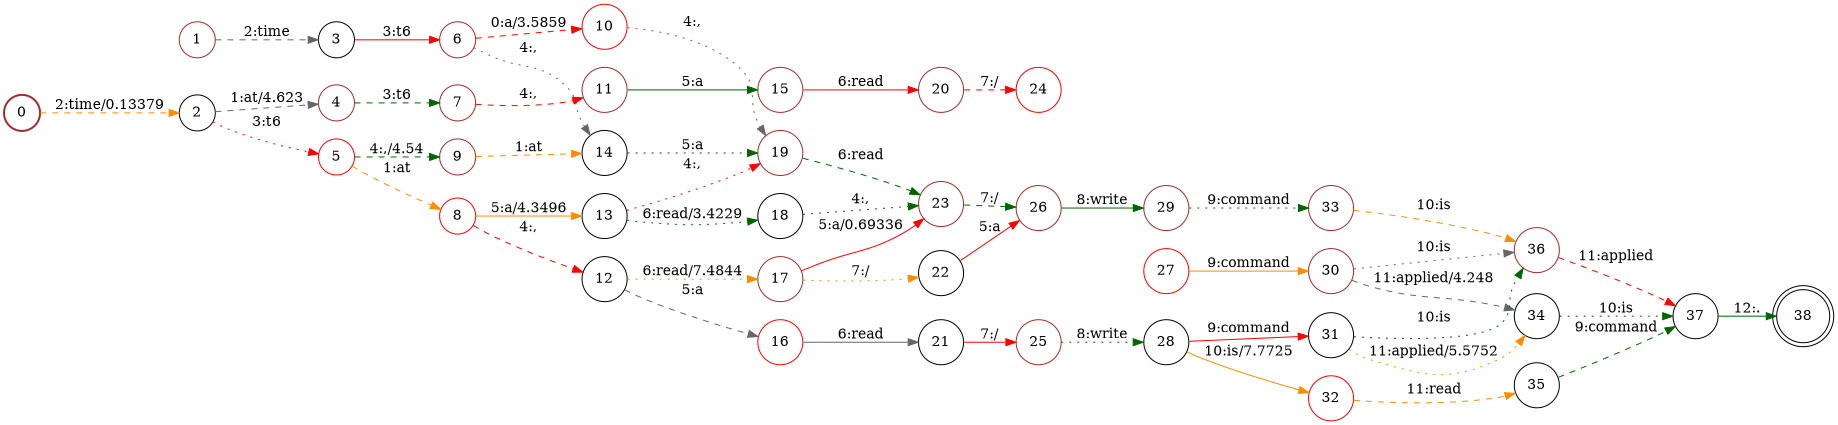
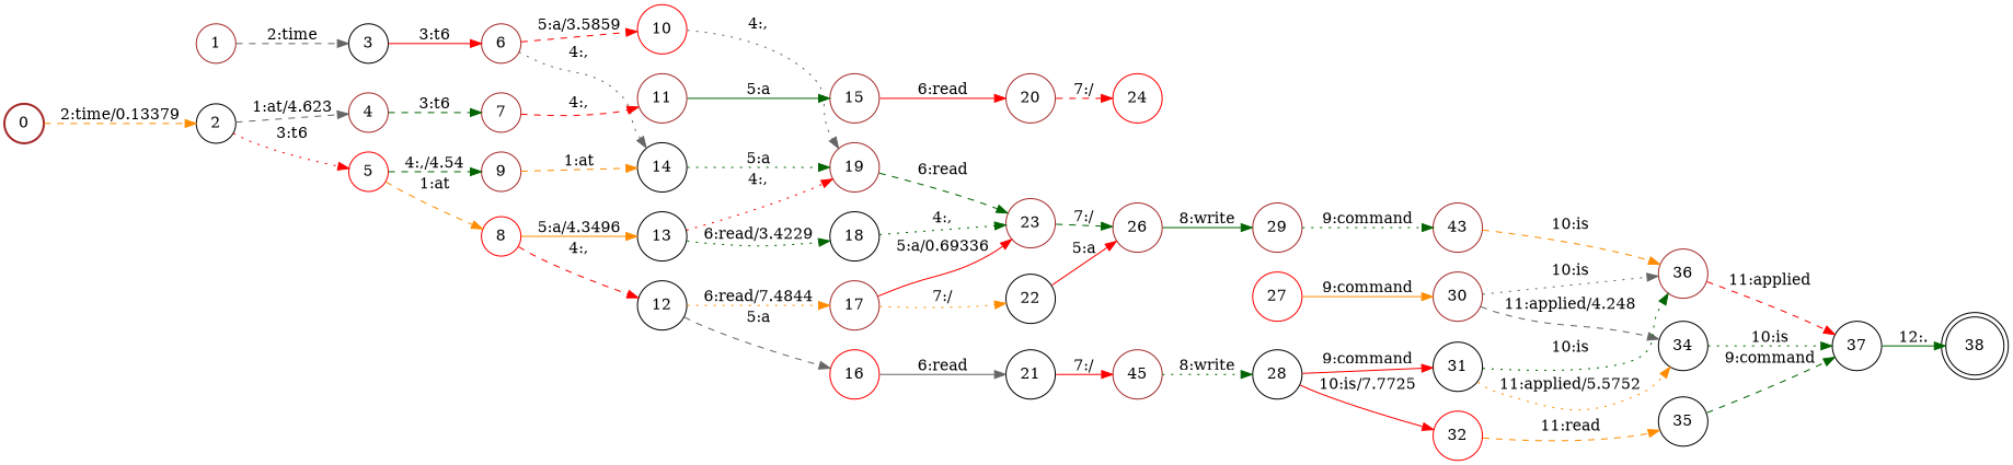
  digraph {
    nodesep=0.25
    rankdir=LR
    ranksep=0.4
    node [color=brown fontsize=14 shape=circle style=solid]
    edge [color=darkgreen fontsize=14 style=dashed]
    n1 [label=0 style=bold]
    n2 [color=black label=2]
    n3 [label=1]
    n4 [color=black label=3]
    n5 [label=4]
    n6 [color=red label=5]
    n7 [label=6]
    n8 [label=7]
    n9 [color=red label=8]
    n10 [label=9]
    n11 [color=black label=14]
    n12 [color=red label=10]
    n13 [label=11]
    n14 [color=black label=12]
    n15 [color=black label=13]
    n16 [label=19]
    n17 [label=15]
    n18 [color=red label=16]
    n19 [label=17]
    n20 [color=black label=18]
    n21 [label=23]
    n22 [label=20]
    n23 [color=black label=21]
    n24 [color=black label=22]
    n25 [label=26]
    n26 [color=red label=24]
-   n27 [label=25]
+   n27 [label=45]
    n28 [color=black label=28]
    n29 [label=29]
    n30 [color=red label=27]
    n31 [label=30]
    n32 [color=black label=31]
    n33 [color=red label=32]
-   n34 [label=33]
+   n34 [label=43]
    n35 [label=36]
    n36 [color=black label=34]
    n37 [color=black label=35]
    n38 [color=black label=37]
    n39 [color=black label=38 shape=doublecircle]
    n1 -> n2 [color=darkorange label="2:time/0.13379"]
    n2 -> n5 [color=gray40 label="1:at/4.623"]
    n2 -> n6 [color=red label="3:t6" style=dotted]
    n3 -> n4 [color=gray40 label="2:time"]
    n4 -> n7 [color=red label="3:t6" style=solid]
    n5 -> n8 [label="3:t6"]
    n6 -> n9 [color=darkorange label="1:at"]
    n6 -> n10 [label="4:,/4.54"]
    n7 -> n11 [color=gray40 label="4:," style=dotted]
-   n7 -> n12 [color=red label="0:a/3.5859"]
+   n7 -> n12 [color=red label="5:a/3.5859"]
    n8 -> n13 [color=red label="4:,"]
    n9 -> n14 [color=red label="4:,"]
    n9 -> n15 [color=darkorange label="5:a/4.3496" style=solid]
    n10 -> n11 [color=darkorange label="1:at"]
    n11 -> n16 [label="5:a" style=dotted]
    n12 -> n16 [color=gray40 label="4:," style=dotted]
    n13 -> n17 [label="5:a" style=solid]
    n14 -> n18 [color=gray40 label="5:a"]
    n14 -> n19 [color=darkorange label="6:read/7.4844" style=dotted]
    n15 -> n16 [color=red label="4:," style=dotted]
    n15 -> n20 [label="6:read/3.4229" style=dotted]
    n16 -> n21 [label="6:read"]
    n17 -> n22 [color=red label="6:read" style=solid]
    n18 -> n23 [color=gray40 label="6:read" style=solid]
    n19 -> n21 [color=red label="5:a/0.69336" style=solid]
    n19 -> n24 [color=darkorange label="7:/" style=dotted]
    n20 -> n21 [label="4:," style=dotted]
    n21 -> n25 [label="7:/"]
    n22 -> n26 [color=red label="7:/"]
    n23 -> n27 [color=red label="7:/" style=solid]
    n24 -> n25 [color=red label="5:a" style=solid]
    n25 -> n29 [label="8:write" style=solid]
    n27 -> n28 [label="8:write" style=dotted]
    n28 -> n32 [color=red label="9:command" style=solid]
-   n28 -> n33 [color=darkorange label="10:is/7.7725" style=solid]
+   n28 -> n33 [color=red label="10:is/7.7725" style=solid]
    n29 -> n34 [label="9:command" style=dotted]
    n30 -> n31 [color=darkorange label="9:command" style=solid]
    n31 -> n35 [color=gray40 label="10:is" style=dotted]
    n31 -> n36 [color=gray40 label="11:applied/4.248"]
    n32 -> n35 [label="10:is" style=dotted]
    n32 -> n36 [color=darkorange label="11:applied/5.5752" style=dotted]
    n33 -> n37 [color=darkorange label="11:read"]
    n34 -> n35 [color=darkorange label="10:is"]
    n35 -> n38 [color=red label="11:applied"]
    n36 -> n38 [label="10:is" style=dotted]
    n37 -> n38 [label="9:command"]
    n38 -> n39 [label="12:." style=solid]
  }
